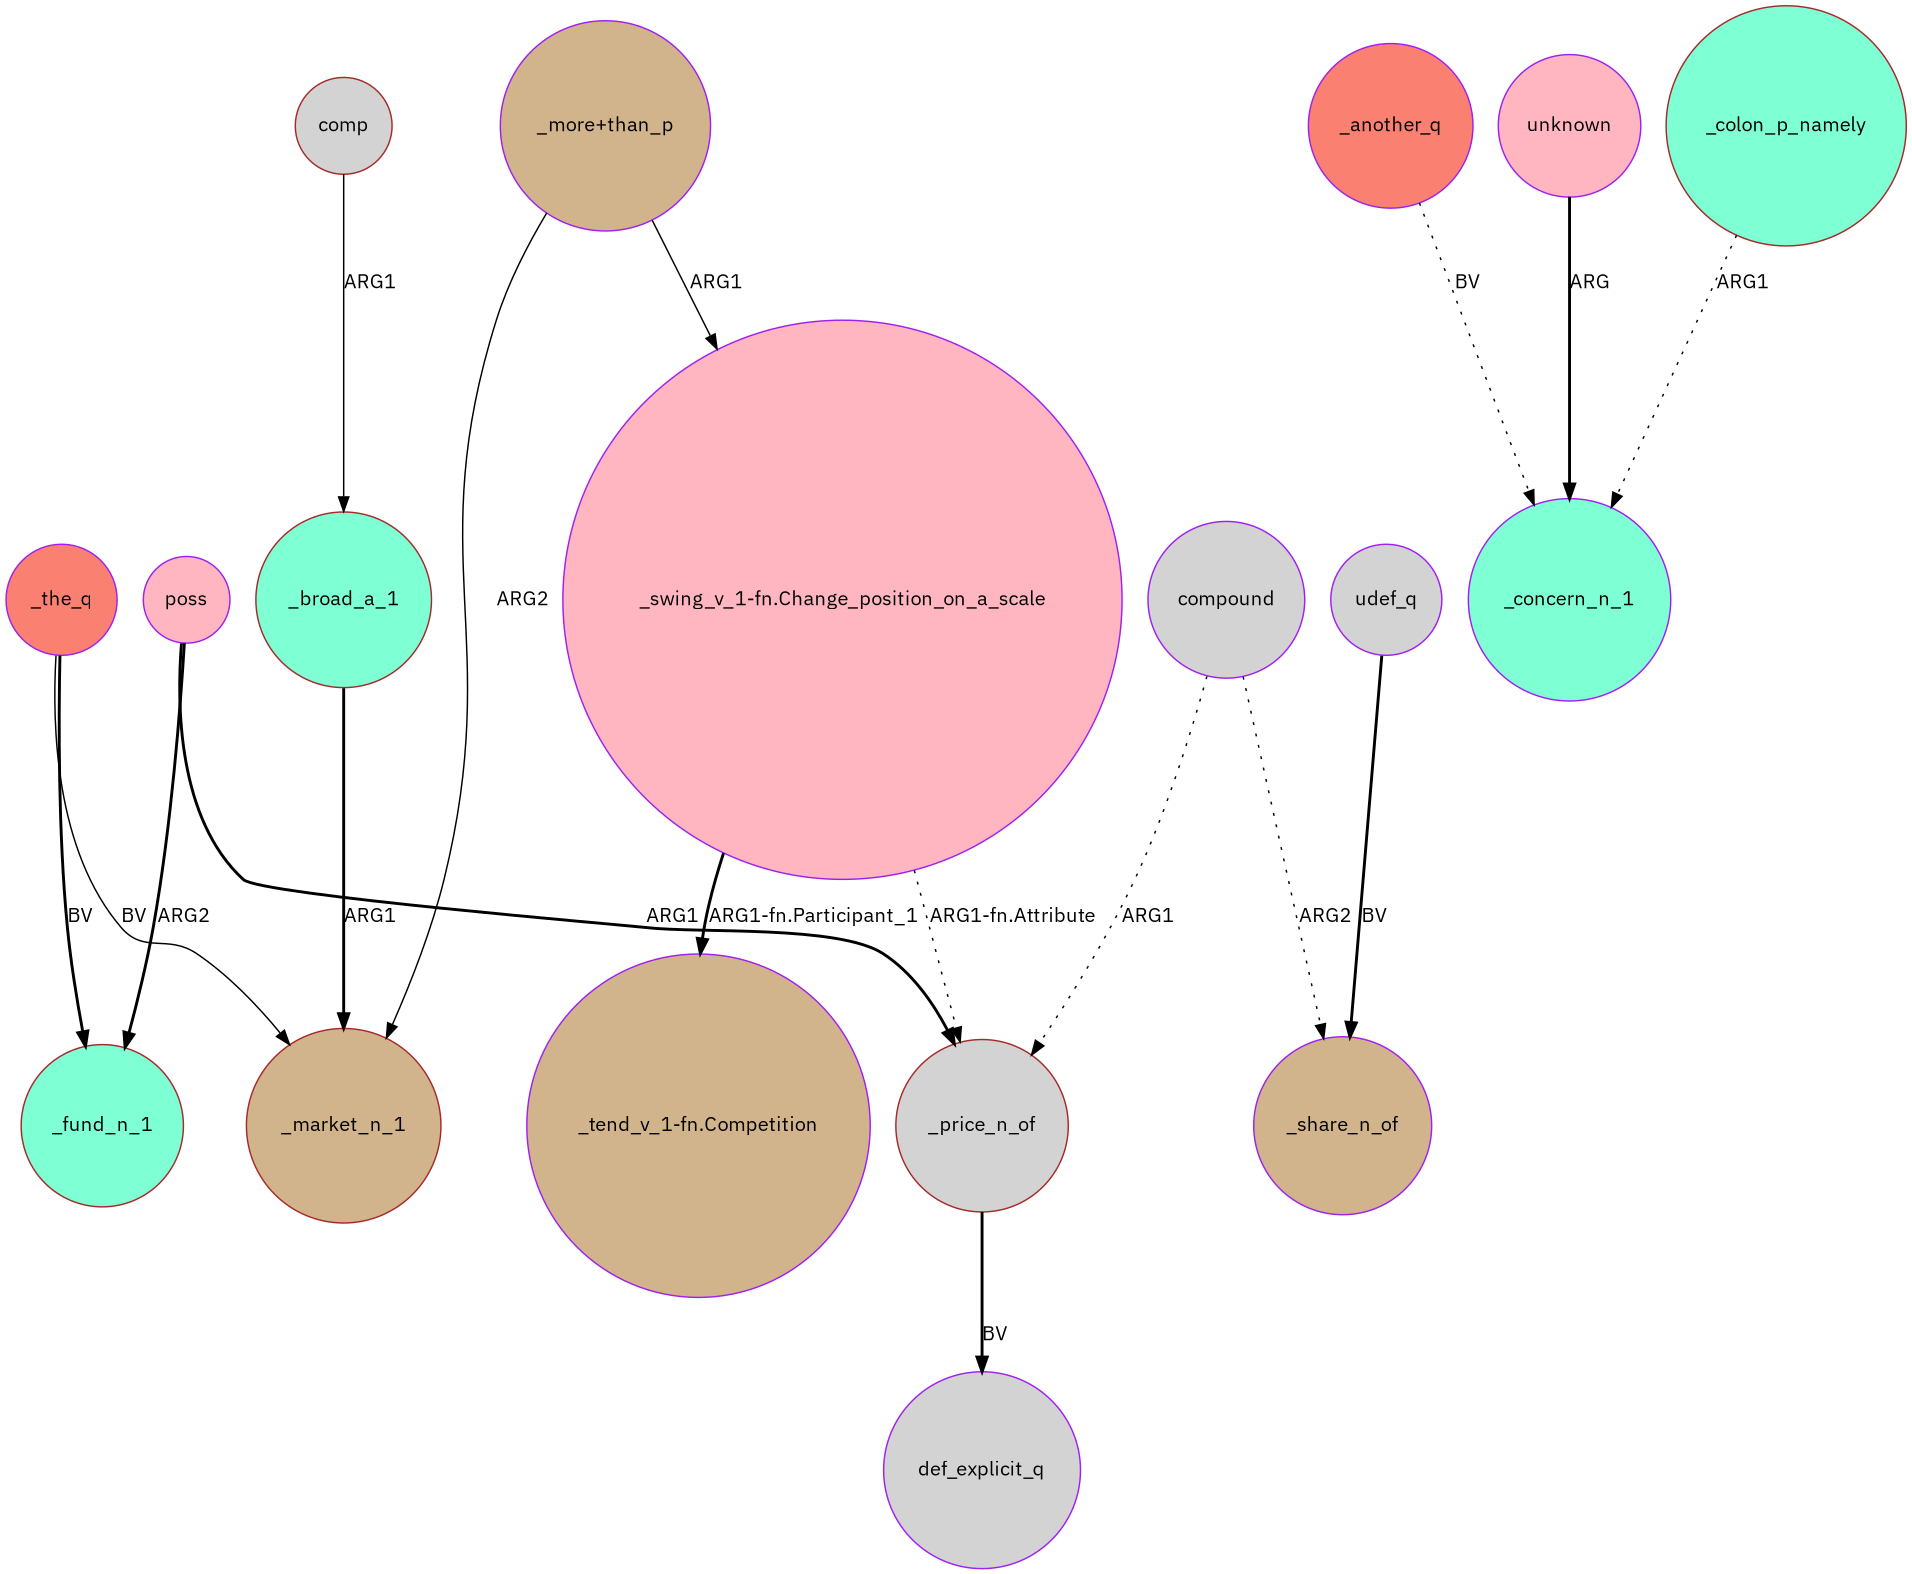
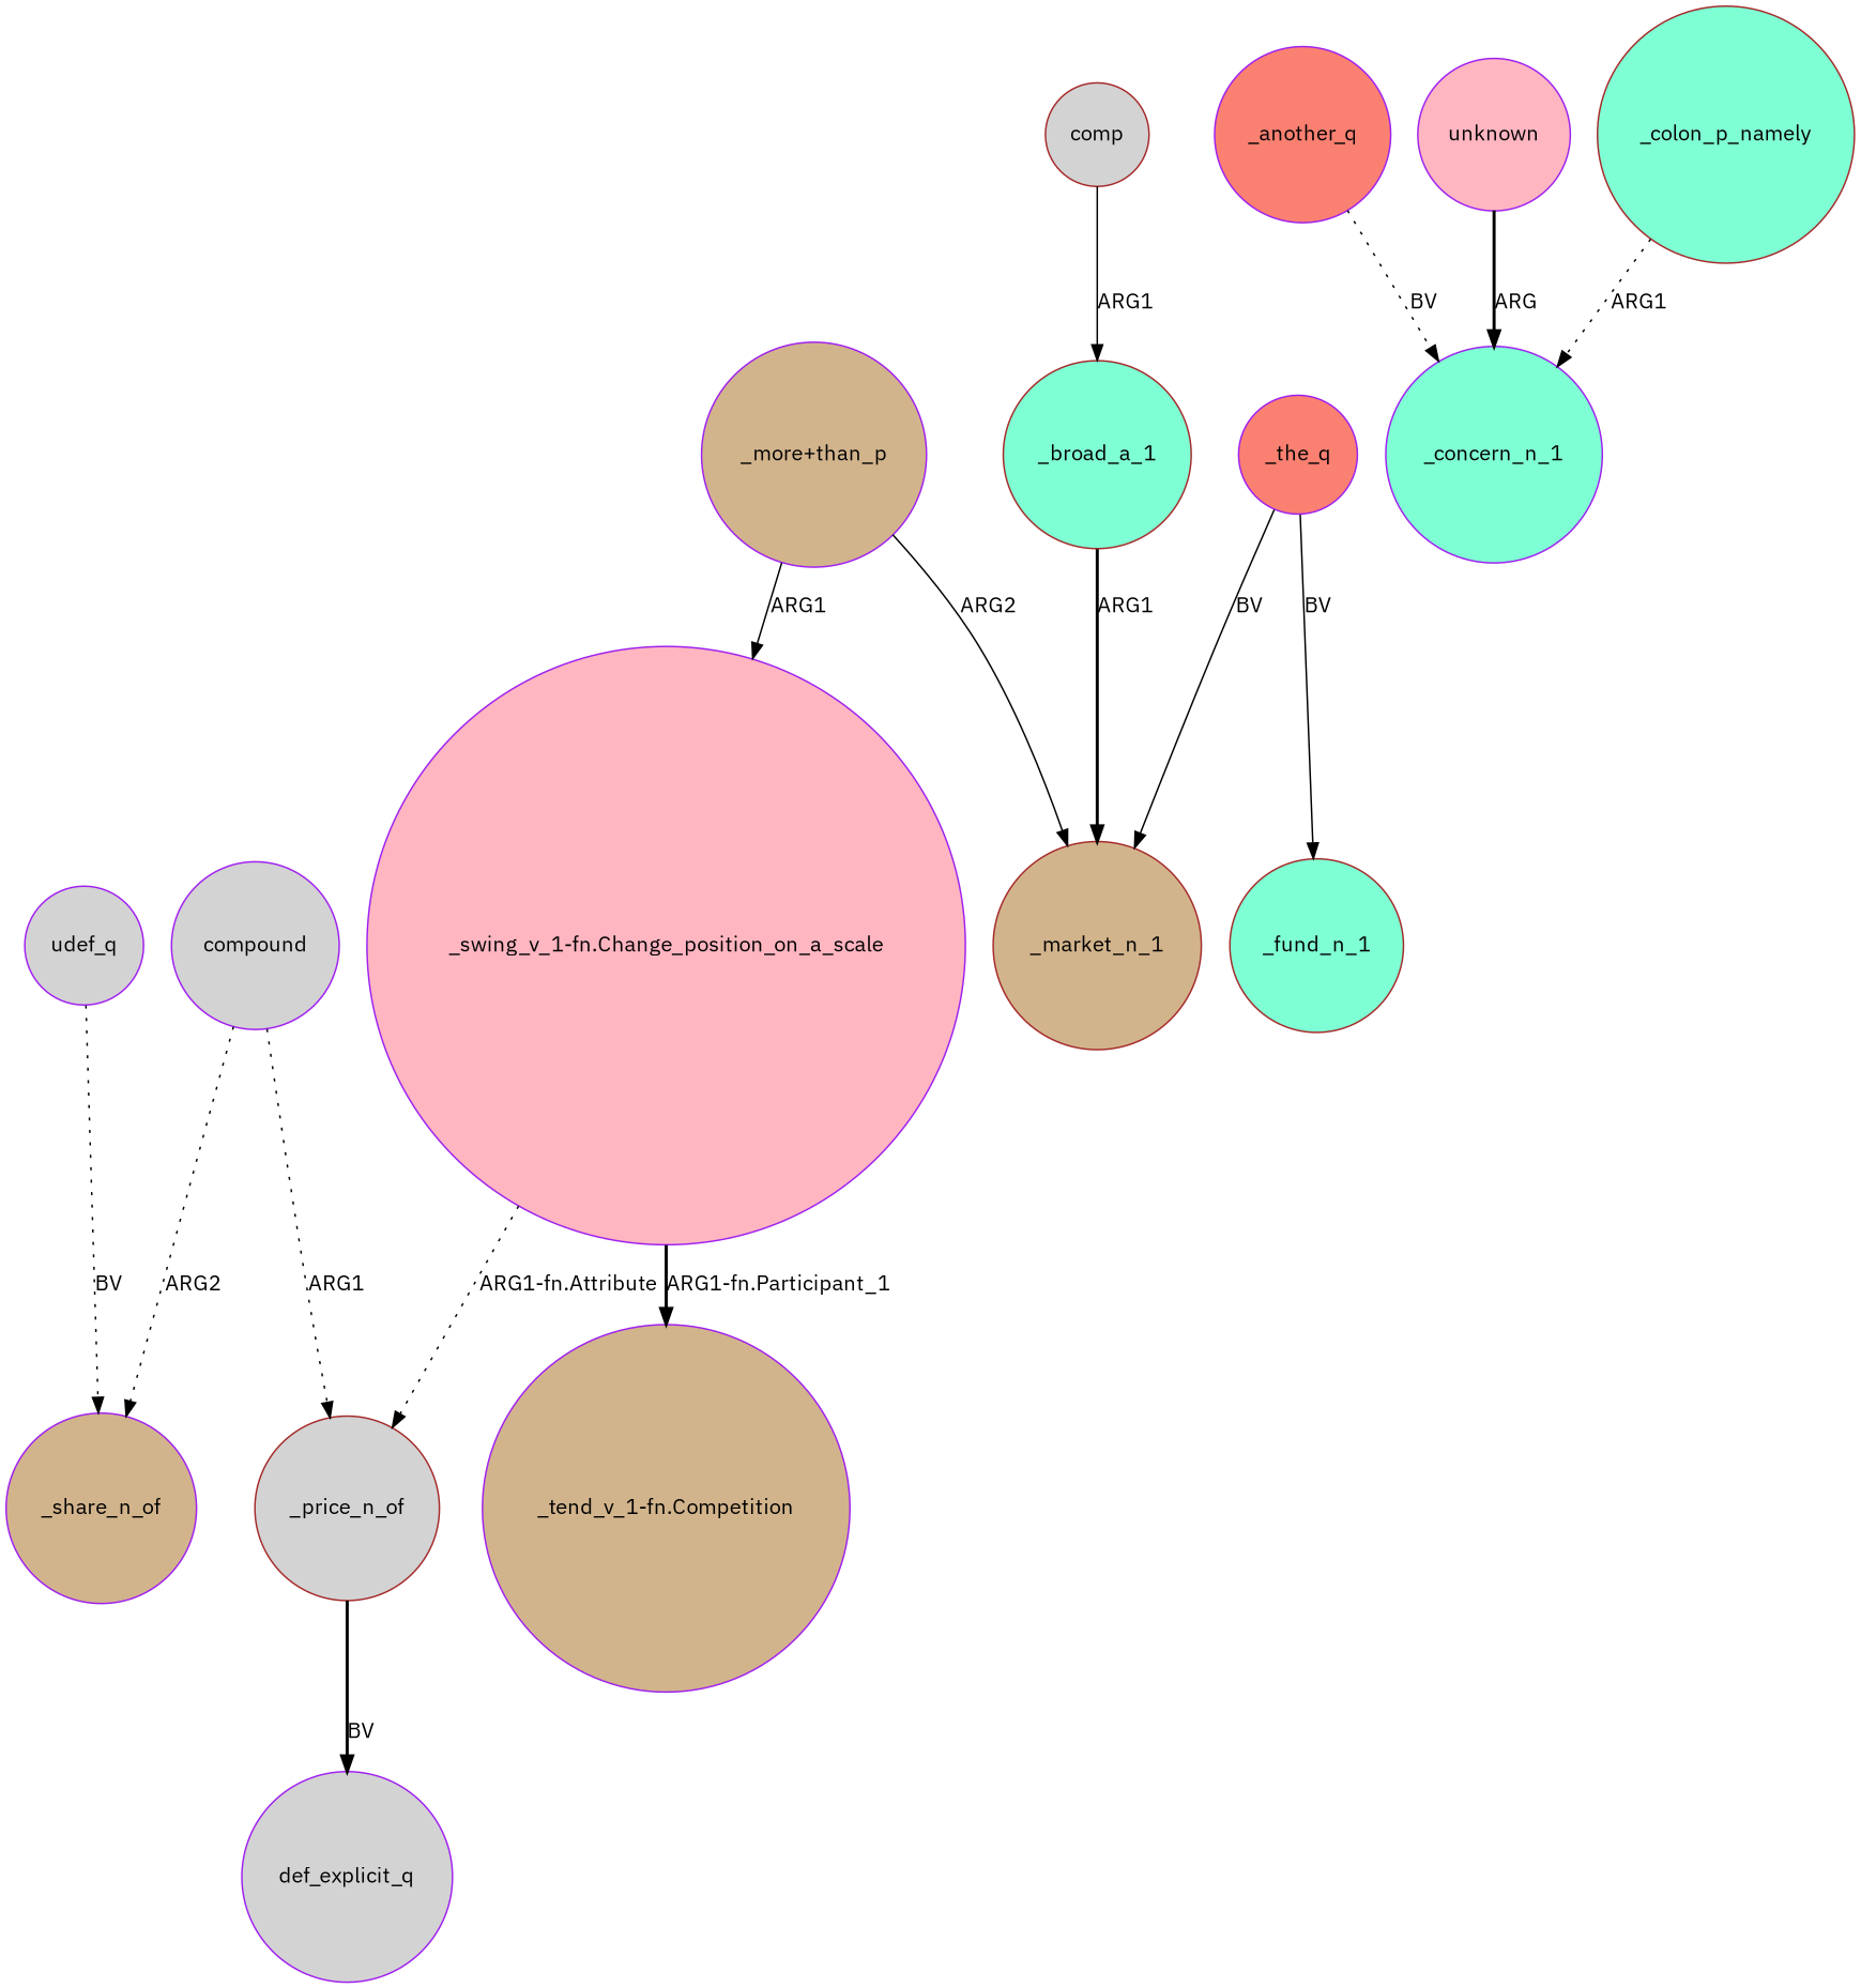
  digraph {
    fontname="IBM Plex Sans"
    node [color=purple fillcolor=lightgrey fontname="IBM Plex Sans" shape=circle style=filled]
    edge [fontname="IBM Plex Sans" style=bold]
    "_swing_v_1-fn.Change_position_on_a_scale" [fillcolor=lightpink]
    _price_n_of [color=brown]
    "_tend_v_1-fn.Competition" [fillcolor=tan]
    def_explicit_q
    "_more+than_p" [fillcolor=tan]
    _market_n_1 [color=brown fillcolor=tan]
    _another_q [fillcolor=salmon]
    _concern_n_1 [fillcolor=aquamarine]
-   poss [fillcolor=lightpink]
    _fund_n_1 [color=brown fillcolor=aquamarine]
    _the_q [fillcolor=salmon]
    _broad_a_1 [color=brown fillcolor=aquamarine]
    compound
    _share_n_of [fillcolor=tan]
    udef_q
    comp [color=brown]
    unknown [fillcolor=lightpink]
    _colon_p_namely [color=brown fillcolor=aquamarine]
    "_swing_v_1-fn.Change_position_on_a_scale" -> _price_n_of [label="ARG1-fn.Attribute" style=dotted]
    "_swing_v_1-fn.Change_position_on_a_scale" -> "_tend_v_1-fn.Competition" [label="ARG1-fn.Participant_1"]
    _price_n_of -> def_explicit_q [label=BV]
    "_more+than_p" -> "_swing_v_1-fn.Change_position_on_a_scale" [label=ARG1 style=solid]
    "_more+than_p" -> _market_n_1 [label=ARG2 style=solid]
    _another_q -> _concern_n_1 [label=BV style=dotted]
-   poss -> _price_n_of [label=ARG1]
-   poss -> _fund_n_1 [label=ARG2]
    _the_q -> _market_n_1 [label=BV style=solid]
-   _the_q -> _fund_n_1 [label=BV]
+   _the_q -> _fund_n_1 [label=BV style=solid]
    _broad_a_1 -> _market_n_1 [label=ARG1]
    compound -> _price_n_of [label=ARG1 style=dotted]
    compound -> _share_n_of [label=ARG2 style=dotted]
-   udef_q -> _share_n_of [label=BV]
+   udef_q -> _share_n_of [label=BV style=dotted]
    comp -> _broad_a_1 [label=ARG1 style=solid]
    unknown -> _concern_n_1 [label=ARG]
    _colon_p_namely -> _concern_n_1 [label=ARG1 style=dotted]
  }
